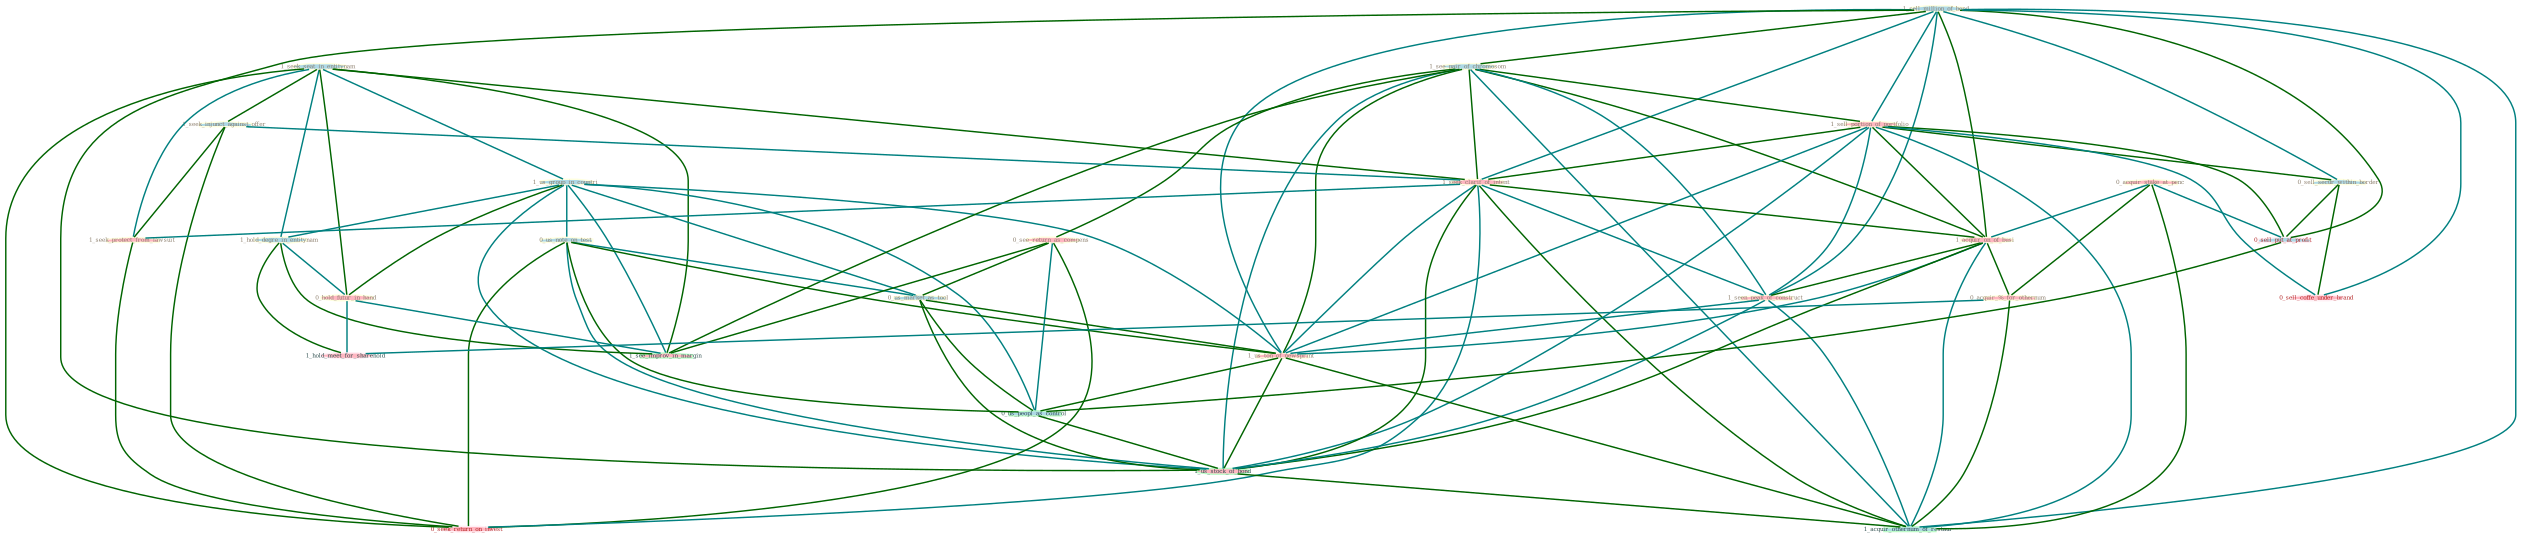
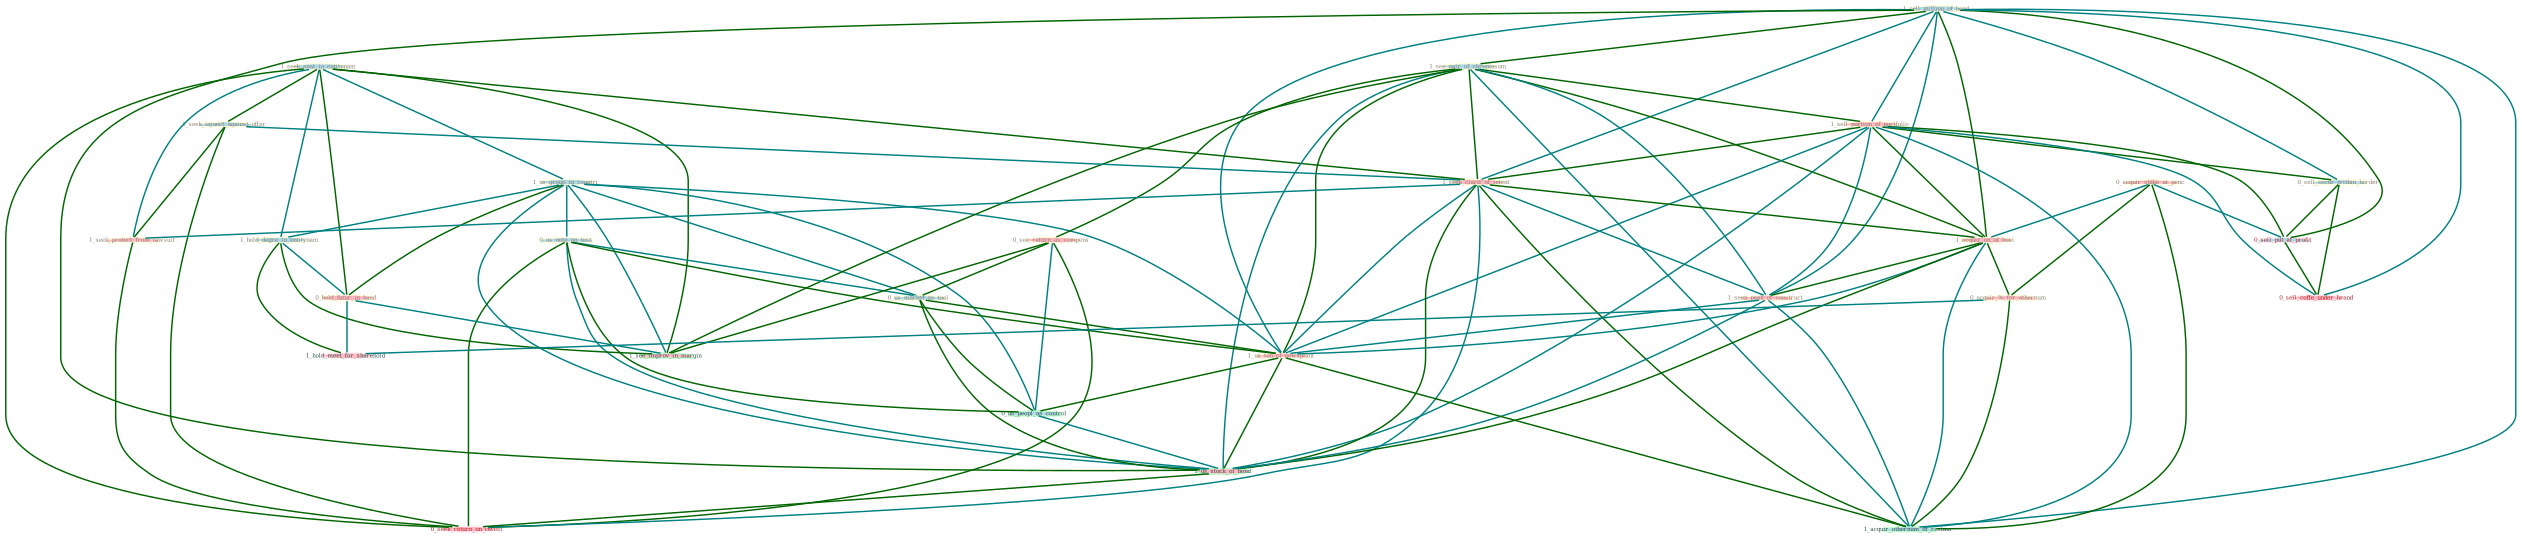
  graph {
    fontname="DejaVu Serif"
    node [color="#ffffe0" fillcolor=lightpink fixedsize=true fontcolor="#8b7d6b" fontname="DejaVu Serif" fontsize=4 shape=octagon style=filled]
    edge [color=darkgreen fontname="DejaVu Serif" w=1]
    "1_sell_million_of_bond " [fillcolor=lightblue height=.06 width=.5]
    "1_seek_seat_in_entitynam " [fillcolor=lightblue height=.06 width=.5]
    "1_us_group_in_countri " [fillcolor=lightblue height=.06 width=.5]
    "0_acquir_stake_at_penc " [height=.06 shape=house width=.5]
    "1_see_pair_of_chromosom " [fillcolor=lightblue height=.06 width=.5]
    "0_us_note_on_test " [fillcolor=lightblue height=.06 shape=house width=.5]
    "1_seek_injunct_against_offer " [fillcolor=lightblue height=.06 shape=house width=.5]
    "1_hold_degre_in_entitynam " [fillcolor=lightblue height=.06 width=.5]
    "1_sell_portion_of_portfolio " [height=.06 width=.5]
    "0_see_return_as_compens " [height=.06 width=.5]
    "1_seek_clarif_of_intent " [height=.06 width=.5]
    "0_us_market_as_tool " [fillcolor=lightblue height=.06 shape=house width=.5]
    "0_hold_futur_in_hand " [height=.06 width=.5]
    "1_acquir_on_of_busi " [height=.06 width=.5]
    "0_sell_secur_within_border " [fillcolor=lightblue height=.06 shape=house width=.5]
    "1_seen_peak_of_construct " [height=.06 shape=house width=.5]
    "0_acquir_%_for_othernum " [height=.06 shape=house width=.5]
    "1_us_ton_of_newsprint " [height=.06 shape=house width=.5]
    "1_seek_protect_from_lawsuit " [height=.06 shape=house width=.5]
    "0_sell_put_at_profit " [color="#fff0f5" fillcolor=lightblue fontcolor="#b22222" height=.06 shape=house width=.5]
    "0_seek_return_on_invest " [color="#fff0f5" fontcolor="#b22222" height=.06 width=.5]
    "0_sell_coffe_under_brand " [color="#fff0f5" fontcolor="#b22222" height=.06 width=.5]
    "1_hold_meet_for_sharehold " [color="#fff0f5" fontcolor="#2f4f4f" height=.06 width=.5]
    n24 [color="#BDFCC9" fontcolor="#2f4f4f" height=.06 label="1_us_stock_of_bond" width=.5]
    "1_acquir_othernum_of_restaur " [color="#BDFCC9" fillcolor=lightblue fontcolor="#2f4f4f" height=.06 shape=house width=.5]
    "1_see_improv_in_margin " [color="#BDFCC9" fontcolor="#2f4f4f" height=.06 shape=house width=.5]
    "0_us_peopl_as_control " [color="#BDFCC9" fillcolor=lightblue fontcolor="#2f4f4f" height=.06 shape=house width=.5]
    subgraph sub_1 {
      "1_sell_million_of_bond "
      "1_seek_seat_in_entitynam "
      "1_us_group_in_countri "
      "0_acquir_stake_at_penc "
      "1_see_pair_of_chromosom "
      "0_us_note_on_test "
      "1_seek_injunct_against_offer "
      "1_hold_degre_in_entitynam "
      "1_sell_portion_of_portfolio "
      "0_see_return_as_compens "
      "1_seek_clarif_of_intent "
      "0_us_market_as_tool "
      "0_hold_futur_in_hand "
      "1_acquir_on_of_busi "
      "0_sell_secur_within_border "
      "1_seen_peak_of_construct "
      "0_acquir_%_for_othernum "
      "1_us_ton_of_newsprint "
      "1_seek_protect_from_lawsuit "
    }
    subgraph sub_2 {
      "0_sell_put_at_profit "
      "0_seek_return_on_invest "
      "0_sell_coffe_under_brand "
      "1_hold_meet_for_sharehold "
    }
    "1_sell_million_of_bond " -- "1_see_pair_of_chromosom "
    "1_sell_million_of_bond " -- "1_sell_portion_of_portfolio " [color=teal w=2]
    "1_sell_million_of_bond " -- "1_seek_clarif_of_intent " [color=teal]
    "1_sell_million_of_bond " -- "1_acquir_on_of_busi "
    "1_sell_million_of_bond " -- "0_sell_secur_within_border " [color=teal]
    "1_sell_million_of_bond " -- "1_seen_peak_of_construct " [color=teal]
    "1_sell_million_of_bond " -- "1_us_ton_of_newsprint " [color=teal]
    "1_sell_million_of_bond " -- "0_sell_put_at_profit "
    "1_sell_million_of_bond " -- "0_sell_coffe_under_brand " [color=teal]
    "1_sell_million_of_bond " -- n24
    "1_sell_million_of_bond " -- "1_acquir_othernum_of_restaur " [color=teal]
    "1_seek_seat_in_entitynam " -- "1_us_group_in_countri " [color=teal]
    "1_seek_seat_in_entitynam " -- "1_seek_injunct_against_offer "
    "1_seek_seat_in_entitynam " -- "1_hold_degre_in_entitynam " [color=teal w=2]
    "1_seek_seat_in_entitynam " -- "1_seek_clarif_of_intent "
    "1_seek_seat_in_entitynam " -- "0_hold_futur_in_hand "
    "1_seek_seat_in_entitynam " -- "1_seek_protect_from_lawsuit " [color=teal]
    "1_seek_seat_in_entitynam " -- "0_seek_return_on_invest "
    "1_seek_seat_in_entitynam " -- "1_see_improv_in_margin "
    "1_us_group_in_countri " -- "0_us_note_on_test " [color=teal]
    "1_us_group_in_countri " -- "1_hold_degre_in_entitynam " [color=teal]
    "1_us_group_in_countri " -- "0_us_market_as_tool " [color=teal]
    "1_us_group_in_countri " -- "0_hold_futur_in_hand "
    "1_us_group_in_countri " -- "1_us_ton_of_newsprint " [color=teal]
    "1_us_group_in_countri " -- n24 [color=teal]
    "1_us_group_in_countri " -- "1_see_improv_in_margin " [color=teal]
    "1_us_group_in_countri " -- "0_us_peopl_as_control " [color=teal]
    "0_acquir_stake_at_penc " -- "1_acquir_on_of_busi " [color=teal]
    "0_acquir_stake_at_penc " -- "0_acquir_%_for_othernum "
    "0_acquir_stake_at_penc " -- "0_sell_put_at_profit " [color=teal]
    "0_acquir_stake_at_penc " -- "1_acquir_othernum_of_restaur "
    "1_see_pair_of_chromosom " -- "1_sell_portion_of_portfolio "
    "1_see_pair_of_chromosom " -- "0_see_return_as_compens "
    "1_see_pair_of_chromosom " -- "1_seek_clarif_of_intent "
    "1_see_pair_of_chromosom " -- "1_acquir_on_of_busi "
    "1_see_pair_of_chromosom " -- "1_seen_peak_of_construct " [color=teal]
    "1_see_pair_of_chromosom " -- "1_us_ton_of_newsprint "
    "1_see_pair_of_chromosom " -- n24 [color=teal]
    "1_see_pair_of_chromosom " -- "1_acquir_othernum_of_restaur " [color=teal]
    "1_see_pair_of_chromosom " -- "1_see_improv_in_margin "
    "0_us_note_on_test " -- "0_us_market_as_tool " [color=teal]
    "0_us_note_on_test " -- "1_us_ton_of_newsprint "
    "0_us_note_on_test " -- "0_seek_return_on_invest "
    "0_us_note_on_test " -- n24 [color=teal]
    "0_us_note_on_test " -- "0_us_peopl_as_control "
    "1_seek_injunct_against_offer " -- "1_seek_clarif_of_intent " [color=teal]
    "1_seek_injunct_against_offer " -- "1_seek_protect_from_lawsuit "
    "1_seek_injunct_against_offer " -- "0_seek_return_on_invest "
    "1_hold_degre_in_entitynam " -- "0_hold_futur_in_hand " [color=teal w=2]
    "1_hold_degre_in_entitynam " -- "1_hold_meet_for_sharehold "
    "1_hold_degre_in_entitynam " -- "1_see_improv_in_margin "
    "1_sell_portion_of_portfolio " -- "1_seek_clarif_of_intent "
    "1_sell_portion_of_portfolio " -- "1_acquir_on_of_busi "
    "1_sell_portion_of_portfolio " -- "0_sell_secur_within_border "
    "1_sell_portion_of_portfolio " -- "1_seen_peak_of_construct " [color=teal]
    "1_sell_portion_of_portfolio " -- "1_us_ton_of_newsprint " [color=teal]
    "1_sell_portion_of_portfolio " -- "0_sell_put_at_profit "
    "1_sell_portion_of_portfolio " -- "0_sell_coffe_under_brand " [color=teal]
    "1_sell_portion_of_portfolio " -- n24 [color=teal]
    "1_sell_portion_of_portfolio " -- "1_acquir_othernum_of_restaur " [color=teal]
    "0_see_return_as_compens " -- "0_us_market_as_tool "
    "0_see_return_as_compens " -- "0_seek_return_on_invest "
    "0_see_return_as_compens " -- "1_see_improv_in_margin "
    "0_see_return_as_compens " -- "0_us_peopl_as_control " [color=teal]
    "1_seek_clarif_of_intent " -- "1_acquir_on_of_busi "
    "1_seek_clarif_of_intent " -- "1_seen_peak_of_construct " [color=teal]
    "1_seek_clarif_of_intent " -- "1_us_ton_of_newsprint " [color=teal]
    "1_seek_clarif_of_intent " -- "1_seek_protect_from_lawsuit " [color=teal]
    "1_seek_clarif_of_intent " -- "0_seek_return_on_invest " [color=teal]
    "1_seek_clarif_of_intent " -- n24
    "1_seek_clarif_of_intent " -- "1_acquir_othernum_of_restaur "
    "0_us_market_as_tool " -- "1_us_ton_of_newsprint "
    "0_us_market_as_tool " -- n24
    "0_us_market_as_tool " -- "0_us_peopl_as_control " [w=2]
    "0_hold_futur_in_hand " -- "1_hold_meet_for_sharehold " [color=teal]
    "0_hold_futur_in_hand " -- "1_see_improv_in_margin " [color=teal]
    "1_acquir_on_of_busi " -- "1_seen_peak_of_construct "
    "1_acquir_on_of_busi " -- "0_acquir_%_for_othernum "
    "1_acquir_on_of_busi " -- "1_us_ton_of_newsprint " [color=teal]
    "1_acquir_on_of_busi " -- n24
    "1_acquir_on_of_busi " -- "1_acquir_othernum_of_restaur " [color=teal w=2]
    "0_sell_secur_within_border " -- "0_sell_put_at_profit "
    "0_sell_secur_within_border " -- "0_sell_coffe_under_brand "
    "1_seen_peak_of_construct " -- "1_us_ton_of_newsprint " [color=teal]
    "1_seen_peak_of_construct " -- n24 [color=teal]
    "1_seen_peak_of_construct " -- "1_acquir_othernum_of_restaur " [color=teal]
    "0_acquir_%_for_othernum " -- "1_hold_meet_for_sharehold " [color=teal]
    "0_acquir_%_for_othernum " -- "1_acquir_othernum_of_restaur "
    "1_us_ton_of_newsprint " -- n24 [w=2]
    "1_us_ton_of_newsprint " -- "1_acquir_othernum_of_restaur "
    "1_us_ton_of_newsprint " -- "0_us_peopl_as_control "
    "1_seek_protect_from_lawsuit " -- "0_seek_return_on_invest "
-   "0_sell_put_at_profit " -- "0_us_peopl_as_control "
-   n24 -- "1_acquir_othernum_of_restaur "
-   "0_us_peopl_as_control " -- n24
+   "0_sell_put_at_profit " -- "0_sell_coffe_under_brand "
+   n24 -- "0_seek_return_on_invest "
+   "0_us_peopl_as_control " -- n24 [color=teal]
  }
